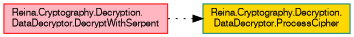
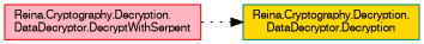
  digraph {
    rankdir=LR
    node [fontname=FreeSans fontsize=10 shape=box style=filled]
    n1 [color=red fillcolor=lightpink fontcolor=black height=0.2 label="Reina.Cryptography.Decryption.\lDataDecryptor.DecryptWithSerpent" width=0.4]
-   n2 [color=teal fillcolor=gold height=0.2 label="Reina.Cryptography.Decryption.\lDataDecryptor.ProcessCipher" width=0.4]
+   n2 [color=teal fillcolor=gold height=0.2 label="Reina.Cryptography.Decryption.\lDataDecryptor.Decryption" width=0.4]
    n1 -> n2 [color=black fontname=FreeSans fontsize=10 labelfontname=FreeSans labelfontsize=10 style=dotted]
  }
